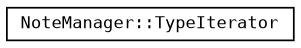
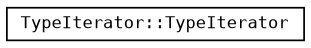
  digraph {
    rankdir=LR
    fontname="DejaVu Sans Mono"
-   n1 [color=black fillcolor=white fontname="DejaVu Sans Mono" fontsize=10 height=0.2 label="NoteManager::TypeIterator" shape=record style=filled width=0.4]
+   n1 [color=black fillcolor=white fontname="DejaVu Sans Mono" fontsize=10 height=0.2 label="TypeIterator::TypeIterator" shape=record style=filled width=0.4]
  }
